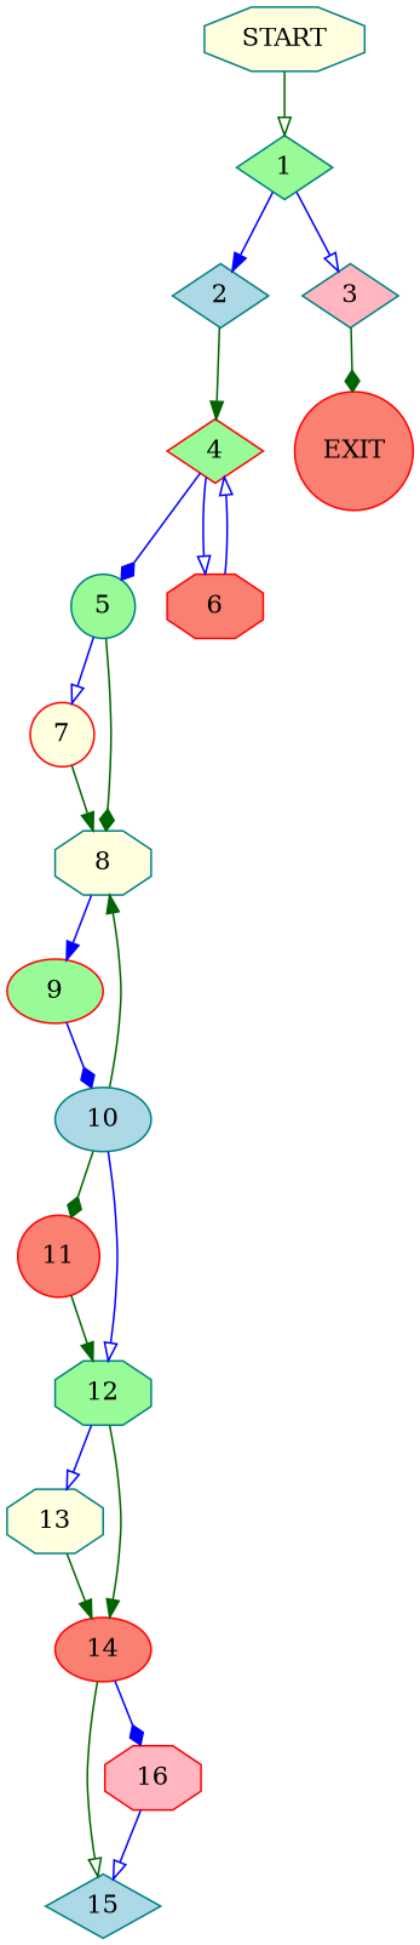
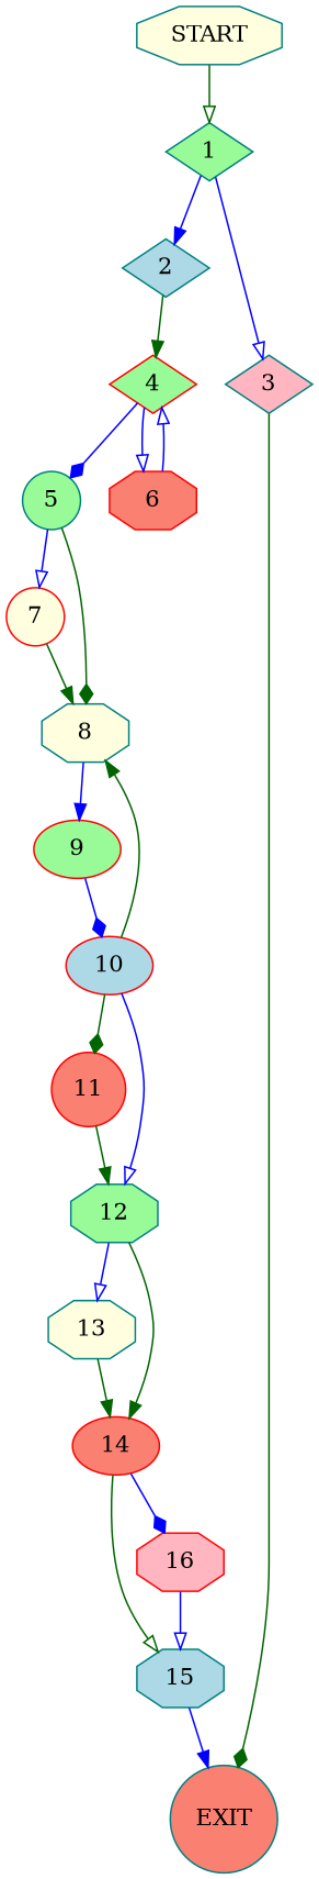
  digraph {
    node [color=teal fillcolor=palegreen shape=octagon style=filled]
    edge [arrowhead=onormal color=blue]
    n1 [fillcolor=lightyellow label=START]
    1 [shape=diamond]
    2 [fillcolor=lightblue shape=diamond]
    3 [fillcolor=lightpink shape=diamond]
-   n5 [color=red fillcolor=salmon label=EXIT shape=circle]
+   n5 [fillcolor=salmon label=EXIT shape=circle]
    4 [color=red shape=diamond]
    5 [shape=circle]
    6 [color=red fillcolor=salmon]
    7 [color=red fillcolor=lightyellow shape=circle]
    8 [fillcolor=lightyellow]
    9 [color=red shape=ellipse]
-   10 [fillcolor=lightblue shape=ellipse]
+   10 [color=red fillcolor=lightblue shape=ellipse]
    11 [color=red fillcolor=salmon shape=circle]
    12
    13 [fillcolor=lightyellow]
    14 [color=red fillcolor=salmon shape=ellipse]
-   15 [fillcolor=lightblue shape=diamond]
+   15 [fillcolor=lightblue]
    16 [color=red fillcolor=lightpink]
    n1 -> 1 [color=darkgreen]
    1 -> 2 [arrowhead=normal]
    1 -> 3
    2 -> 4 [arrowhead=normal color=darkgreen]
    3 -> n5 [arrowhead=diamond color=darkgreen]
    4 -> 5 [arrowhead=diamond]
    4 -> 6
    5 -> 7
    5 -> 8 [arrowhead=diamond color=darkgreen]
    6 -> 4
    7 -> 8 [arrowhead=normal color=darkgreen]
    8 -> 9 [arrowhead=normal]
    9 -> 10 [arrowhead=diamond]
    10 -> 8 [arrowhead=normal color=darkgreen]
    10 -> 11 [arrowhead=diamond color=darkgreen]
    10 -> 12
    11 -> 12 [arrowhead=normal color=darkgreen]
    12 -> 13
    12 -> 14 [arrowhead=normal color=darkgreen]
    13 -> 14 [arrowhead=normal color=darkgreen]
    14 -> 15 [color=darkgreen]
    14 -> 16 [arrowhead=diamond]
+   15 -> n5 [arrowhead=normal]
    16 -> 15
  }
